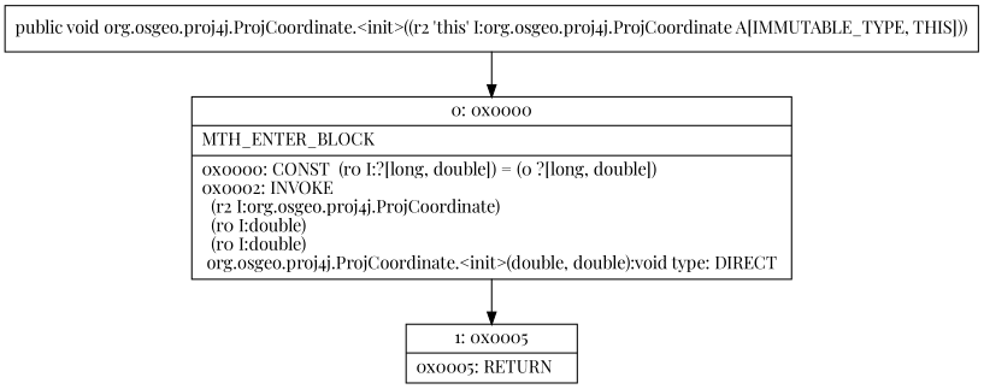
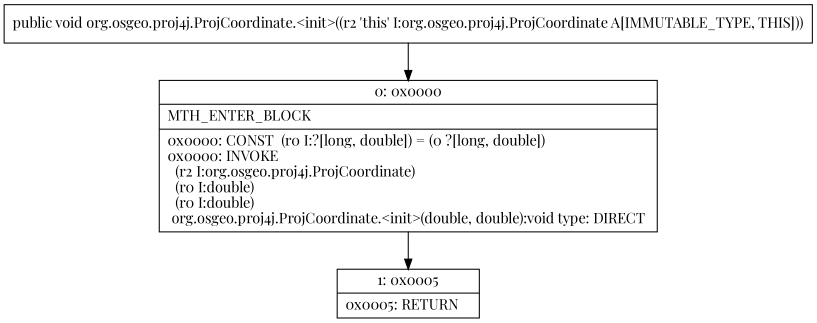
  digraph {
    fontname="Playfair Display"
    node [shape=record fontname="Playfair Display"]
    edge [fontname="Playfair Display"]
-   n1 [label="{0\:\ 0x0000|MTH_ENTER_BLOCK\l|0x0000: CONST  (r0 I:?[long, double]) = (0 ?[long, double]) \l0x0002: INVOKE  \l  (r2 I:org.osgeo.proj4j.ProjCoordinate)\l  (r0 I:double)\l  (r0 I:double)\l org.osgeo.proj4j.ProjCoordinate.\<init\>(double, double):void type: DIRECT \l}"]
+   n1 [label="{0\:\ 0x0000|MTH_ENTER_BLOCK\l|0x0000: CONST  (r0 I:?[long, double]) = (0 ?[long, double]) \l0x0000: INVOKE  \l  (r2 I:org.osgeo.proj4j.ProjCoordinate)\l  (r0 I:double)\l  (r0 I:double)\l org.osgeo.proj4j.ProjCoordinate.\<init\>(double, double):void type: DIRECT \l}"]
    n2 [label="{1\:\ 0x0005|0x0005: RETURN   \l}"]
    n3 [label="{public void org.osgeo.proj4j.ProjCoordinate.\<init\>((r2 'this' I:org.osgeo.proj4j.ProjCoordinate A[IMMUTABLE_TYPE, THIS])) }"]
    n1 -> n2
    n3 -> n1
  }
